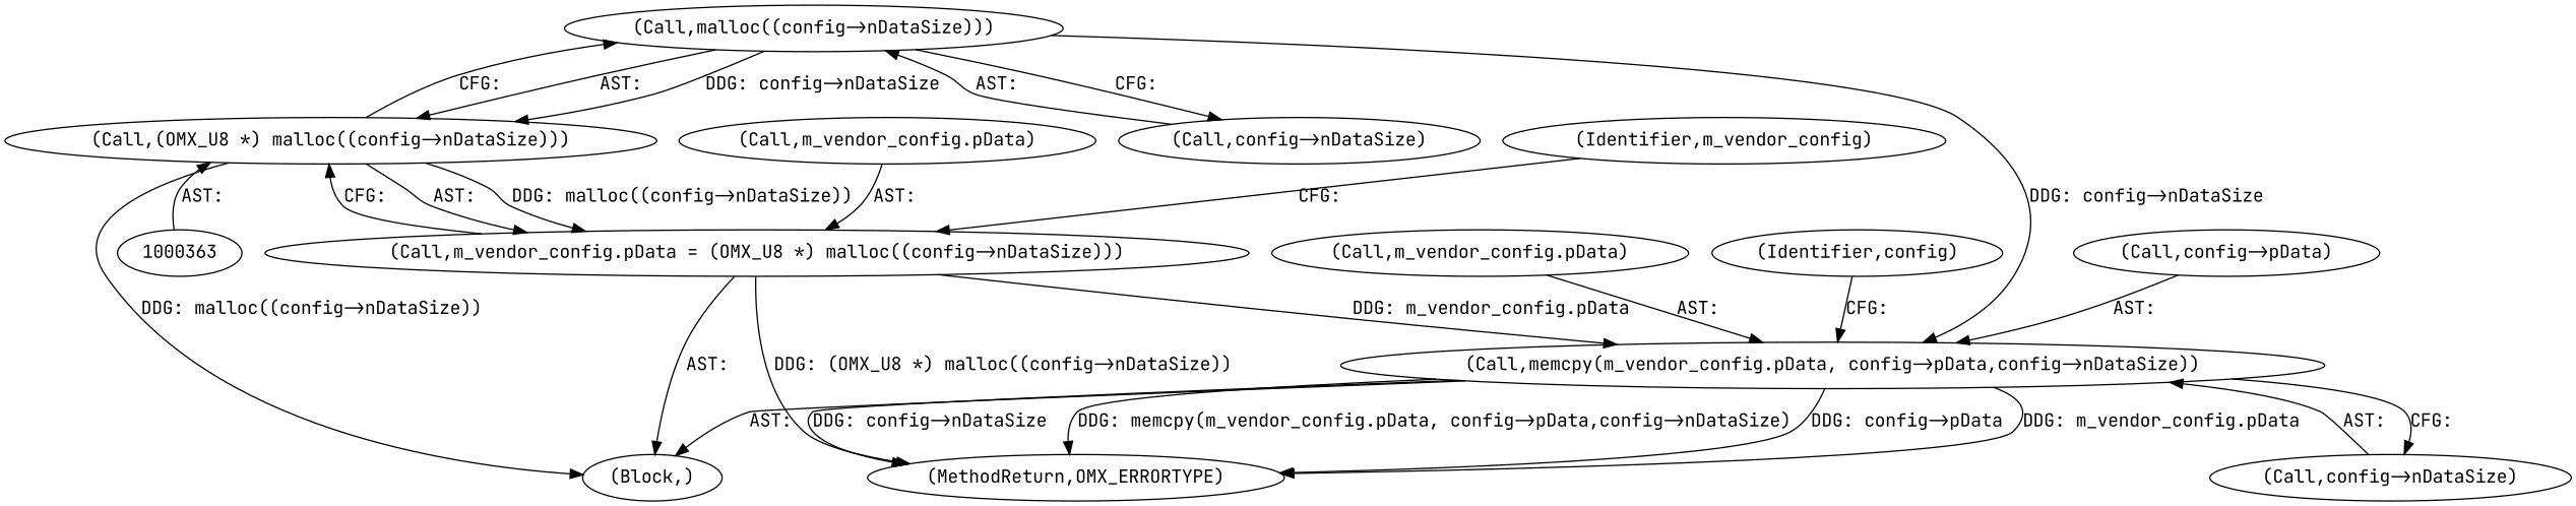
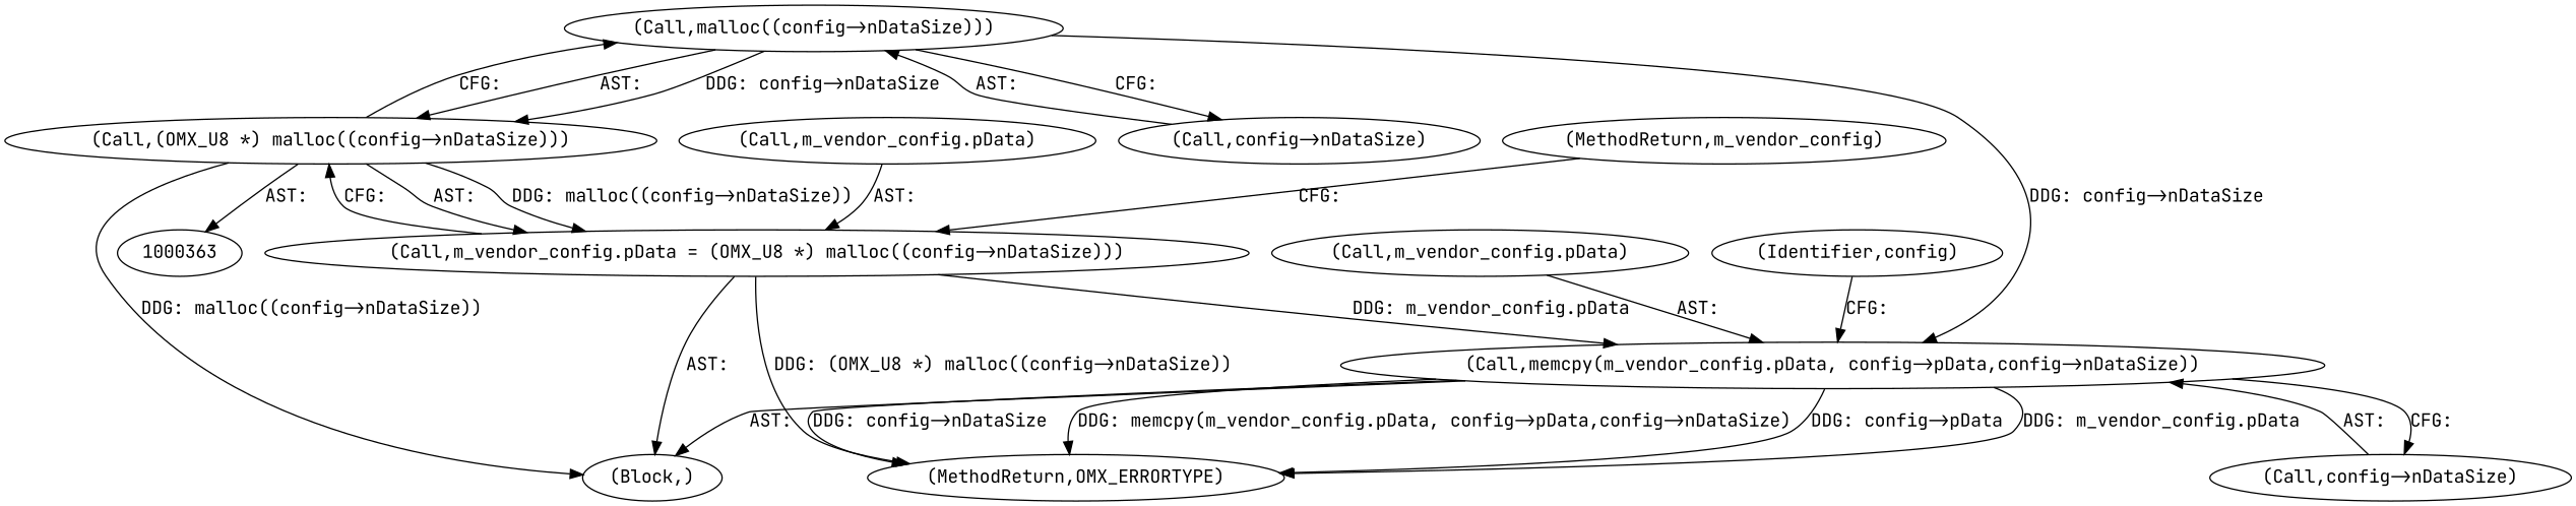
  digraph {
    fontname="JetBrains Mono"
    node [fontname="JetBrains Mono"]
    edge [fontname="JetBrains Mono"]
    n1 [label="(Call,malloc((config->nDataSize)))"]
    n2 [label="(Call,(OMX_U8 *) malloc((config->nDataSize)))"]
    n3 [label="(Call,memcpy(m_vendor_config.pData, config->pData,config->nDataSize))"]
    n4 [label="(Call,config->nDataSize)"]
    n5 [label="(Call,m_vendor_config.pData = (OMX_U8 *) malloc((config->nDataSize)))"]
    n6 [label="(Block,)"]
    n7 [label="(MethodReturn,OMX_ERRORTYPE)"]
    n8 [label="(Call,config->nDataSize)"]
    n9 [label="(Call,m_vendor_config.pData)"]
-   n10 [label="(Identifier,m_vendor_config)"]
-   n11 [label="(Call,config->pData)"]
+   n10 [label="(MethodReturn,m_vendor_config)"]
    n12 [label="(Call,m_vendor_config.pData)"]
    n13 [label="(Identifier,config)"]
    1000363
    n1 -> n2 [label="AST: "]
    n1 -> n2 [label="DDG: config->nDataSize"]
    n1 -> n3 [label="DDG: config->nDataSize"]
    n1 -> n4 [label="CFG: "]
    n2 -> n1 [label="CFG: "]
    n2 -> n5 [label="AST: "]
    n2 -> n5 [label="DDG: malloc((config->nDataSize))"]
    n2 -> n6 [label="DDG: malloc((config->nDataSize))"]
    n3 -> n6 [label="AST: "]
    n3 -> n7 [label="DDG: m_vendor_config.pData"]
    n3 -> n7 [label="DDG: config->nDataSize"]
    n3 -> n7 [label="DDG: memcpy(m_vendor_config.pData, config->pData,config->nDataSize)"]
    n3 -> n7 [label="DDG: config->pData"]
    n3 -> n8 [label="CFG: "]
    n4 -> n1 [label="AST: "]
    n5 -> n2 [label="CFG: "]
    n5 -> n3 [label="DDG: m_vendor_config.pData"]
    n5 -> n6 [label="AST: "]
    n5 -> n7 [label="DDG: (OMX_U8 *) malloc((config->nDataSize))"]
    n8 -> n3 [label="AST: "]
    n9 -> n5 [label="AST: "]
    n10 -> n5 [label="CFG: "]
-   n11 -> n3 [label="AST: "]
    n12 -> n3 [label="AST: "]
    n13 -> n3 [label="CFG: "]
-   1000363 -> n2 [label="AST: "]
+   n2 -> 1000363 [label="AST: "]
  }
